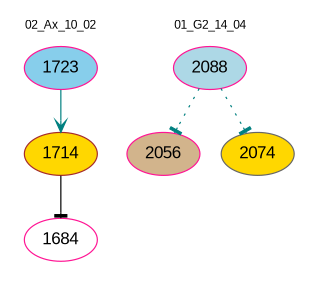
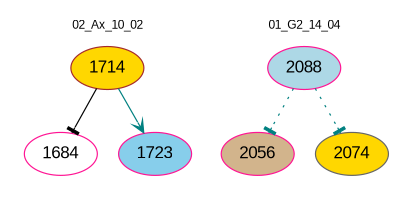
  digraph {
    fontname="Liberation Sans"
    node [color=deeppink fillcolor=gold fontname="Liberation Sans" style=filled]
    edge [arrowhead=tee color=teal fontname="Liberation Sans" style=solid]
    n1 [color=brown label=1714]
    n2 [fillcolor=white label=1684]
    n3 [fillcolor=skyblue label=1723]
    n4 [fillcolor=lightblue label=2088]
    n5 [fillcolor=tan label=2056]
    n6 [color=gray40 label=2074]
    subgraph cluster_1 {
      color=white
      fontsize=10
      label="02_Ax_10_02"
      n1
      n2
      n3
    }
    subgraph cluster_2 {
      color=white
      fontsize=10
      label="01_G2_14_04"
      n4
      n5
      n6
    }
    n1 -> n2 [color=black]
-   n3 -> n1 [arrowhead=vee]
+   n1 -> n3 [arrowhead=vee]
    n4 -> n5 [style=dotted]
    n4 -> n6 [style=dotted]
  }
